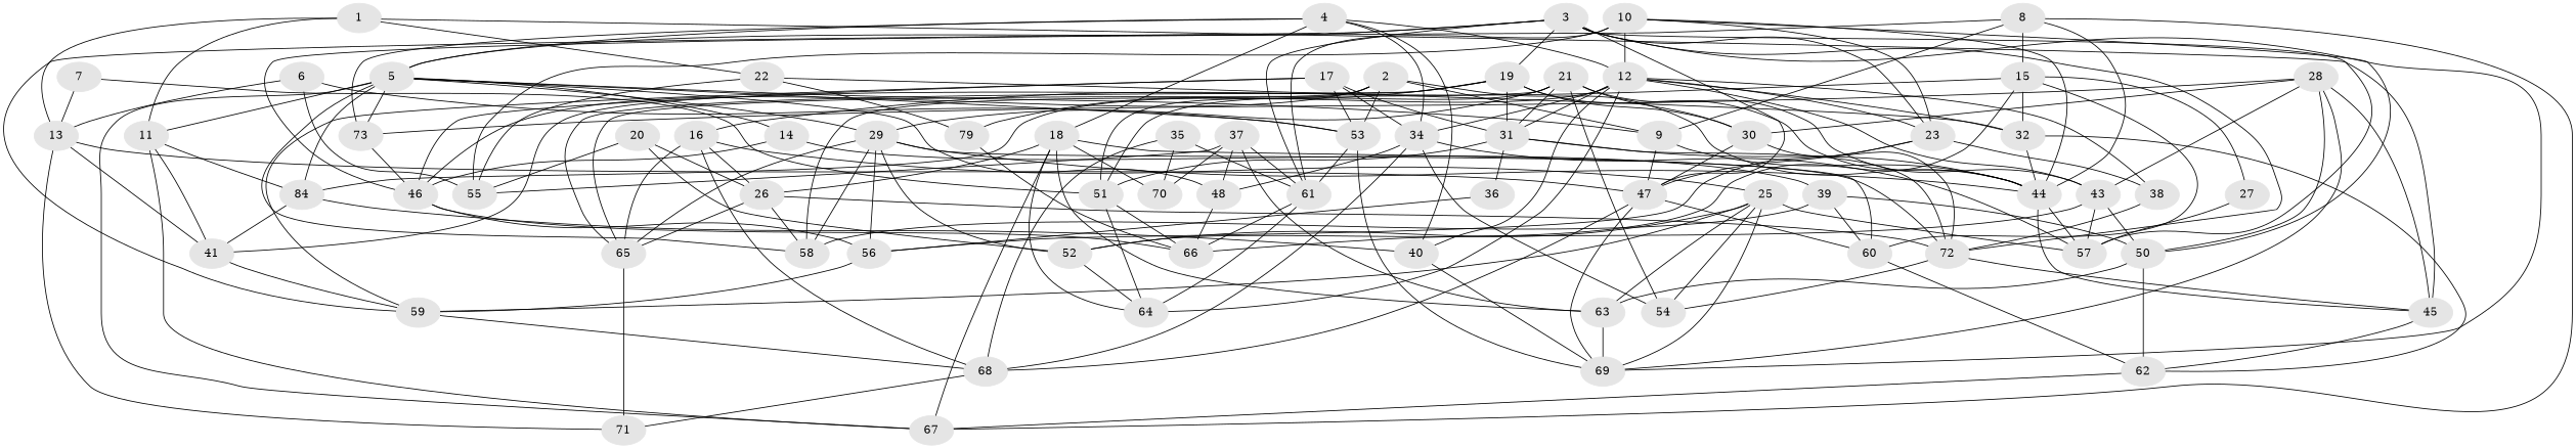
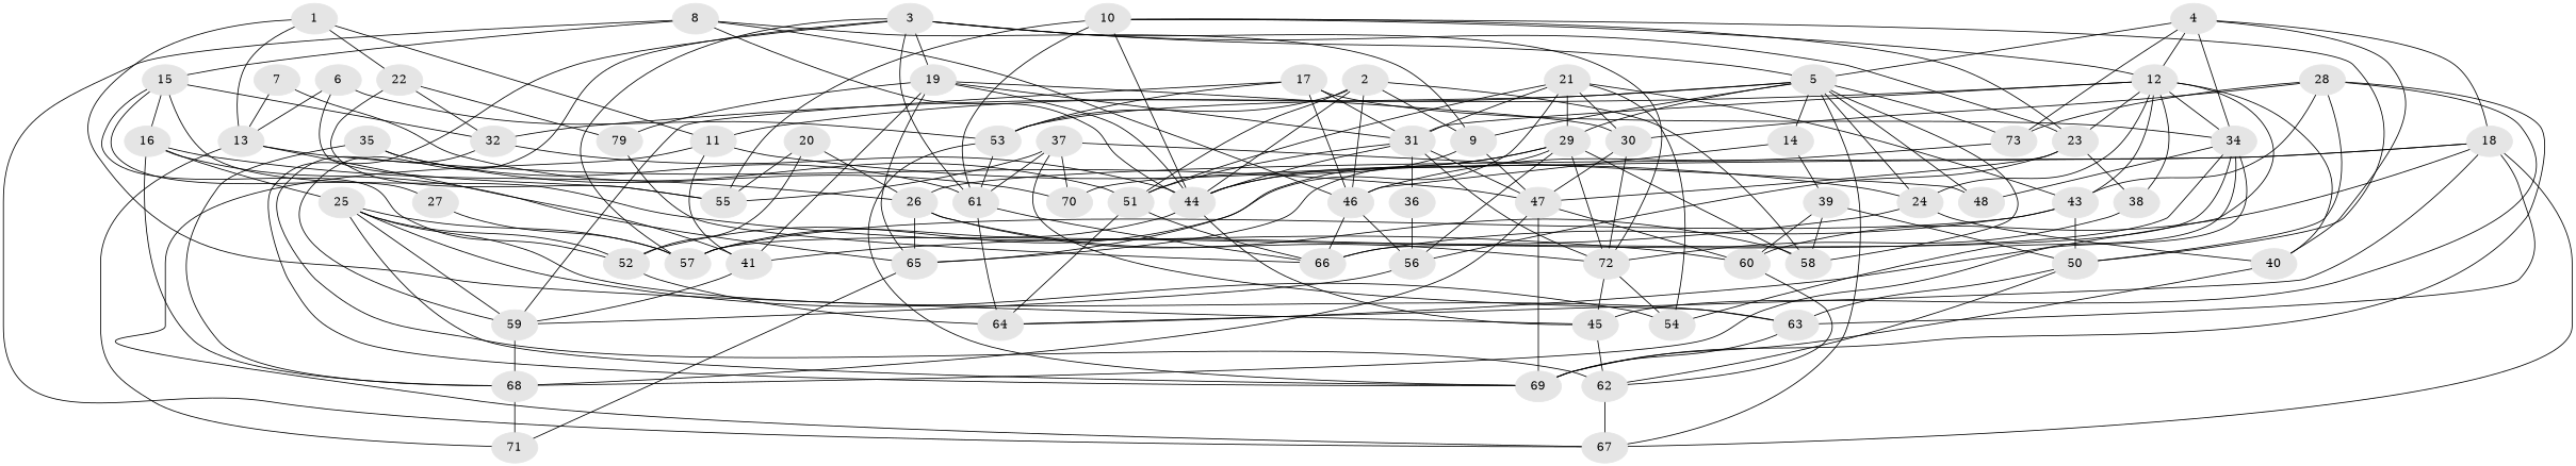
  graph {
    node [color=gray90 style=filled]
    edge [weight=1.0]
    1
    11
    13
    22
    45
-   24 [label=84]
+   24
    67
    41
    47
    71
    55
    32
    n13 [label=79]
    62
    2
    9
    44
    46
    51
    53
    58
    57
    56
    66
    64
    61
    69
    3
    5
    19
    23
    n32 [label=72]
    59
    n34 [label=73]
    14
    29
    48
    31
    65
    30
    38
    54
    68
    4
    12
    18
    34
    40
    43
    60
    26
    63
    70
    39
    52
    6
    7
    8
    15
    16
    27
    10
    50
    36
    25
    17
    20
    21
    28
    35
    37
    1 -- 11
    1 -- 13
    1 -- 22
    1 -- 45
    11 -- 24
    11 -- 67
    11 -- 41
    13 -- 41
    13 -- 47
    13 -- 71
    22 -- 55
    22 -- 32
    22 -- n13
    45 -- 62
    24 -- 41
    24 -- 40
    41 -- 59
    47 -- 69
    47 -- 68
    47 -- 60
    32 -- 62
    32 -- 44
    n13 -- 66
    62 -- 67
    2 -- 9
    2 -- 44
    2 -- 46
    2 -- 51
    2 -- 53
    2 -- 58
    9 -- 47
    9 -- 44
    44 -- 45 [weight=2.0]
    44 -- 57
    46 -- 56
    46 -- 66
    51 -- 66
    51 -- 64
    53 -- 61
    53 -- 69
    56 -- 59
    61 -- 66
    61 -- 64
    3 -- 57
    3 -- 61
    3 -- 69
    3 -- 5
    3 -- 19
    3 -- 23
    3 -- n32
    3 -- 59
    5 -- 11
    5 -- 24
    5 -- 67
    5 -- 9
    5 -- 53
    5 -- 58
    5 -- n34
    5 -- 14
    5 -- 29
    5 -- 48
    19 -- 41
    19 -- n13 [weight=2.0]
    19 -- 44
    19 -- 31 [weight=2.0]
    19 -- 65
    19 -- 30
    23 -- 47
    23 -- 56
    23 -- 38
    n32 -- 45
    n32 -- 54
    59 -- 68
    n34 -- 46
    14 -- 46
    14 -- 39
    29 -- 44
    29 -- 58
    29 -- 56
    29 -- n32
    29 -- 65
    29 -- 52
-   48 -- 66
-   3 -- 47
+   34 -- 66
+   31 -- 47
    31 -- 44
    31 -- 51
    31 -- n32
    31 -- 36 [weight=2.0]
    65 -- 71
    30 -- 47
    30 -- n32
    38 -- n32
    68 -- 71
    4 -- 5
    4 -- n34
    4 -- 12
    4 -- 18
    4 -- 34
    4 -- 40
    12 -- 24
    12 -- 32
    12 -- 64
    12 -- 23
    12 -- 31
    12 -- 38
    12 -- 34
    12 -- 40
    12 -- 43
    18 -- 67
    18 -- 64
    18 -- 60
    18 -- 26
    18 -- 63
    18 -- 70
    34 -- 57
    34 -- 48
    34 -- 54
    34 -- 68
    40 -- 69
    43 -- 57
    43 -- 66
    43 -- 50 [weight=2.0]
    60 -- 62
    26 -- 58
    26 -- n32
    26 -- 65
    63 -- 69
    39 -- 58
    39 -- 60
    39 -- 50
    52 -- 64
    6 -- 13
    6 -- 55
    6 -- 53
    7 -- 13
    7 -- 51
    8 -- 67
    8 -- 9
    8 -- 44
    8 -- 46
    8 -- 15
    15 -- 32
    15 -- 60
    15 -- 52
    15 -- 16
    15 -- 27
    16 -- 65
    16 -- 68
    16 -- 26
    16 -- 25
    27 -- 57
    10 -- 55 [weight=3.0]
    10 -- 44
    10 -- 61
    10 -- 23
    10 -- 12
    10 -- 50
    50 -- 62
    50 -- 63
    36 -- 56
    25 -- 57
    25 -- 69
    25 -- 59
    25 -- 54
    25 -- 63
    25 -- 52 [weight=2.0]
    17 -- 46
    17 -- 53
    17 -- 59
    17 -- 31
    17 -- 34
    20 -- 55
    20 -- 26
    20 -- 52
    21 -- 51
    21 -- 29 [weight=2.0]
    21 -- 31 [weight=2.0]
    21 -- 65
    21 -- 30
    21 -- 54
    21 -- 43 [weight=2.0]
    28 -- 45
    28 -- 69
    28 -- n34
    28 -- 30
    28 -- 43
    28 -- 50
    35 -- 61
    35 -- 68
    35 -- 70
    37 -- 55
    37 -- 61
    37 -- 48
    37 -- 63
    37 -- 70
  }
